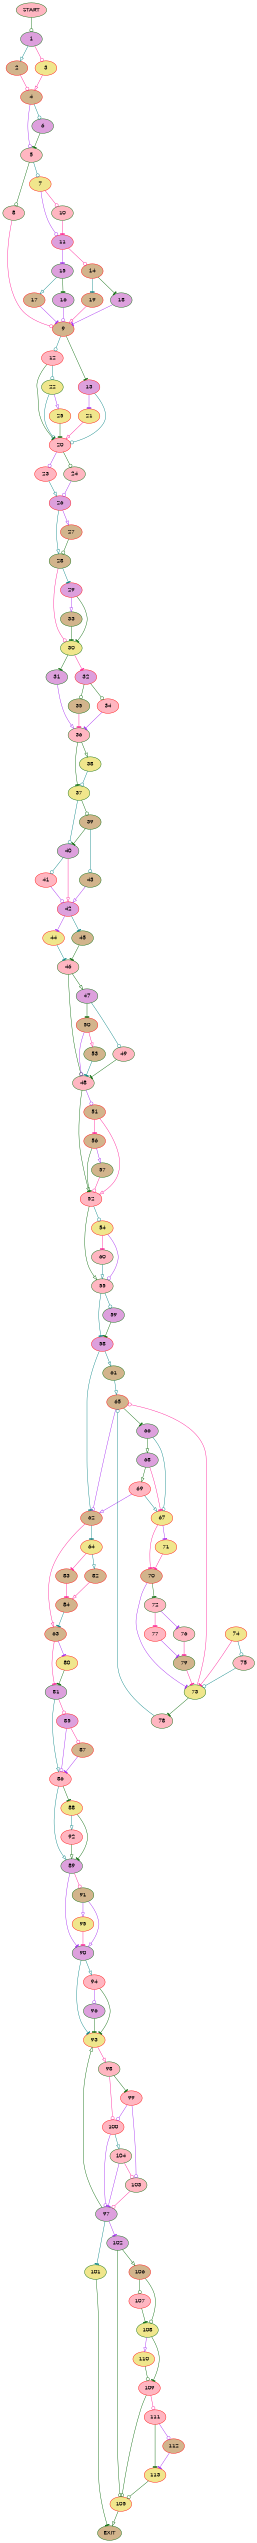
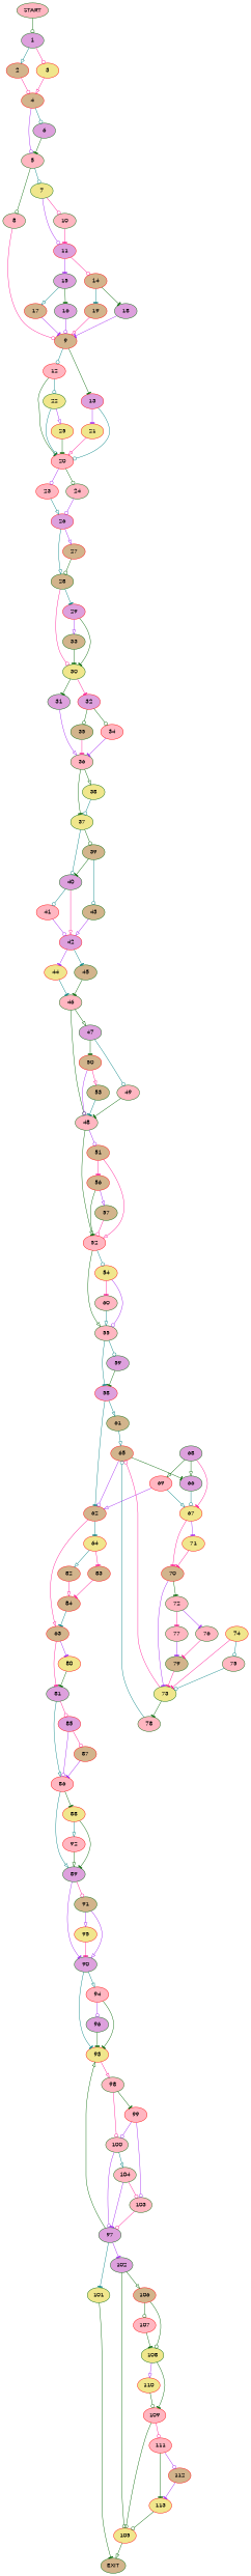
  digraph {
    fontname=Lato
    node [color=red fillcolor=lightpink fontname=Lato style=filled]
    edge [arrowhead=tee color=darkgreen fontname=Lato]
    n1 [color=darkgreen label=START]
    1 [color=darkgreen fillcolor=plum]
    2 [fillcolor=tan]
    3 [fillcolor=khaki]
    n5 [color=darkgreen fillcolor=tan label=EXIT]
    4 [fillcolor=tan]
    5 [color=darkgreen]
    6 [color=darkgreen fillcolor=plum]
-   7 [fillcolor=khaki]
+   7 [color=darkgreen fillcolor=khaki]
    8 [color=darkgreen]
    10 [color=darkgreen]
    11 [fillcolor=plum]
    9 [fillcolor=tan]
    14 [fillcolor=tan]
    15 [color=darkgreen fillcolor=plum]
    12
    13 [fillcolor=plum]
    20
    22 [color=darkgreen fillcolor=khaki]
    21 [fillcolor=khaki]
    18 [color=darkgreen fillcolor=plum]
    19 [fillcolor=tan]
    16 [color=darkgreen fillcolor=plum]
    17 [fillcolor=tan]
    23
    24 [color=darkgreen]
    25 [fillcolor=khaki]
    26 [fillcolor=plum]
    27 [fillcolor=tan]
    28 [color=darkgreen fillcolor=tan]
    29 [fillcolor=plum]
    30 [color=darkgreen fillcolor=khaki]
    33 [color=darkgreen fillcolor=tan]
    31 [color=darkgreen fillcolor=plum]
    32 [fillcolor=plum]
    36 [color=darkgreen]
    34
    35 [color=darkgreen fillcolor=tan]
    37 [color=darkgreen fillcolor=khaki]
    38 [color=darkgreen fillcolor=khaki]
    39 [color=darkgreen fillcolor=tan]
    40 [color=darkgreen fillcolor=plum]
    43 [color=darkgreen fillcolor=tan]
    41
    42 [fillcolor=plum]
    44 [fillcolor=khaki]
    45 [color=darkgreen fillcolor=tan]
    46 [color=darkgreen]
    47 [color=darkgreen fillcolor=plum]
    48 [color=darkgreen]
    49 [color=darkgreen]
    50 [fillcolor=tan]
    51 [fillcolor=tan]
    52
    53 [color=darkgreen fillcolor=tan]
    56 [fillcolor=tan]
    54 [fillcolor=khaki]
    55 [color=darkgreen]
    57 [color=darkgreen fillcolor=tan]
    60 [color=darkgreen]
    58 [fillcolor=plum]
    59 [color=darkgreen fillcolor=plum]
    61 [color=darkgreen fillcolor=tan]
    62 [fillcolor=tan]
    65 [fillcolor=tan]
    63 [fillcolor=tan]
    64 [fillcolor=khaki]
    66 [color=darkgreen fillcolor=plum]
    80 [fillcolor=khaki]
    81 [color=darkgreen fillcolor=plum]
    82 [fillcolor=tan]
    83 [fillcolor=tan]
    85 [fillcolor=plum]
    86
    84 [fillcolor=tan]
    67 [fillcolor=khaki]
    68 [color=darkgreen fillcolor=plum]
    70 [fillcolor=tan]
    71 [fillcolor=khaki]
    69
    72 [color=darkgreen]
    73 [color=darkgreen fillcolor=khaki]
    76 [color=darkgreen]
-   77
+   77 [color=darkgreen]
    78 [color=darkgreen]
    74 [fillcolor=khaki]
    75 [color=darkgreen]
    79 [color=darkgreen fillcolor=tan]
    87 [fillcolor=tan]
    88 [fillcolor=khaki]
    89 [color=darkgreen fillcolor=plum]
    92
    90 [color=darkgreen fillcolor=plum]
    91 [color=darkgreen fillcolor=tan]
    93 [fillcolor=khaki]
    94
    95 [fillcolor=khaki]
    98 [color=darkgreen]
    96 [color=darkgreen fillcolor=plum]
    97 [color=darkgreen fillcolor=plum]
    101 [color=darkgreen fillcolor=khaki]
    102 [color=darkgreen fillcolor=plum]
    99
-   100
+   100 [color=darkgreen]
    105 [fillcolor=khaki]
    106 [fillcolor=tan]
    103 [color=darkgreen]
    104 [color=darkgreen]
    107
    108 [color=darkgreen fillcolor=khaki]
    109
    110 [fillcolor=khaki]
    111
    112 [fillcolor=tan]
    113 [fillcolor=khaki]
    n1 -> 1 [arrowhead=odot]
    1 -> 2 [arrowhead=onormal color=teal]
    1 -> 3 [arrowhead=odot color=deeppink]
    2 -> 4 [arrowhead=odot color=deeppink]
    3 -> 4 [arrowhead=onormal color=deeppink]
    4 -> 5 [arrowhead=odot color=purple]
    4 -> 6 [arrowhead=odot color=teal]
    5 -> 7 [arrowhead=odot color=teal]
    5 -> 8 [arrowhead=odot]
    6 -> 5
    7 -> 10 [arrowhead=odot color=deeppink]
    7 -> 11 [arrowhead=odot color=purple]
    8 -> 9 [arrowhead=odot color=deeppink]
    10 -> 11 [color=deeppink]
    11 -> 14 [arrowhead=odot color=deeppink]
    11 -> 15 [color=purple]
    9 -> 12 [arrowhead=odot color=teal]
    9 -> 13
    14 -> 18
    14 -> 19 [color=teal]
    15 -> 16
    15 -> 17 [arrowhead=onormal color=teal]
    12 -> 20
    12 -> 22 [arrowhead=odot color=teal]
    13 -> 20 [arrowhead=odot color=teal]
    13 -> 21 [color=purple]
    20 -> 23 [arrowhead=odot color=purple]
    20 -> 24 [arrowhead=odot]
    22 -> 20 [arrowhead=odot color=teal]
    22 -> 25 [arrowhead=onormal color=purple]
    21 -> 20 [arrowhead=onormal color=deeppink]
    18 -> 9 [color=purple]
    19 -> 9 [arrowhead=onormal color=deeppink]
    16 -> 9 [arrowhead=odot color=purple]
    17 -> 9 [color=purple]
    23 -> 26 [arrowhead=onormal color=teal]
    24 -> 26 [arrowhead=odot color=purple]
    25 -> 20
    26 -> 27 [arrowhead=onormal color=purple]
    26 -> 28 [arrowhead=onormal color=teal]
    27 -> 28 [arrowhead=odot]
    28 -> 29 [color=teal]
    28 -> 30 [arrowhead=odot color=deeppink]
    29 -> 30
    29 -> 33 [arrowhead=onormal color=purple]
    30 -> 31
    30 -> 32 [color=deeppink]
    33 -> 30
    31 -> 36 [arrowhead=onormal color=purple]
    32 -> 34 [arrowhead=odot]
    32 -> 35 [arrowhead=odot]
    36 -> 37
    36 -> 38 [arrowhead=onormal]
    34 -> 36 [color=purple]
    35 -> 36 [color=deeppink]
    37 -> 39 [arrowhead=odot]
    37 -> 40 [arrowhead=odot color=teal]
    38 -> 37 [arrowhead=odot color=teal]
    39 -> 40
    39 -> 43 [arrowhead=odot color=teal]
    40 -> 41 [arrowhead=odot color=teal]
    40 -> 42 [arrowhead=onormal color=deeppink]
    43 -> 42 [arrowhead=onormal color=purple]
    41 -> 42 [arrowhead=odot color=purple]
    42 -> 44 [color=purple]
    42 -> 45 [color=teal]
    44 -> 46 [color=teal]
    45 -> 46
    46 -> 47 [arrowhead=onormal]
    46 -> 48 [arrowhead=odot]
    47 -> 49 [arrowhead=odot color=teal]
    47 -> 50
    48 -> 51 [arrowhead=odot color=purple]
    48 -> 52 [arrowhead=onormal]
    49 -> 48
    50 -> 48 [arrowhead=odot color=purple]
    50 -> 53 [arrowhead=onormal color=deeppink]
    51 -> 52 [arrowhead=onormal color=deeppink]
    51 -> 56 [color=deeppink]
    52 -> 54 [arrowhead=odot color=teal]
    52 -> 55 [arrowhead=onormal]
    53 -> 48 [color=teal]
    56 -> 52
    56 -> 57 [arrowhead=onormal color=purple]
    54 -> 55 [arrowhead=odot color=purple]
    54 -> 60 [color=deeppink]
    55 -> 58 [color=teal]
    55 -> 59 [arrowhead=odot color=teal]
    57 -> 52 [arrowhead=odot color=deeppink]
    60 -> 55 [arrowhead=onormal color=teal]
    58 -> 61 [arrowhead=onormal color=teal]
    58 -> 62 [color=teal]
    59 -> 58
    61 -> 65 [arrowhead=onormal color=teal]
    62 -> 63 [arrowhead=onormal color=deeppink]
    62 -> 64 [color=teal]
    65 -> 62 [arrowhead=odot color=purple]
    65 -> 66
    63 -> 80 [color=purple]
    63 -> 81 [color=deeppink]
    64 -> 82 [arrowhead=onormal color=teal]
    64 -> 83 [color=deeppink]
    66 -> 67 [arrowhead=odot color=teal]
-   66 -> 68 [arrowhead=onormal]
+   68 -> 66 [arrowhead=onormal]
    80 -> 81
    81 -> 85 [arrowhead=odot color=deeppink]
    81 -> 86 [arrowhead=onormal color=teal]
    82 -> 84 [arrowhead=onormal color=deeppink]
    83 -> 84 [color=deeppink]
    85 -> 86 [arrowhead=odot color=purple]
    85 -> 87 [arrowhead=odot color=deeppink]
    86 -> 88
    86 -> 89 [arrowhead=onormal color=teal]
    84 -> 63 [color=teal]
    67 -> 70 [color=deeppink]
    67 -> 71 [color=purple]
    68 -> 67 [color=deeppink]
    68 -> 69 [arrowhead=onormal]
    70 -> 72
    70 -> 73 [color=purple]
    71 -> 70 [color=deeppink]
    69 -> 62 [arrowhead=onormal color=purple]
    69 -> 67 [arrowhead=onormal color=teal]
    72 -> 76 [color=purple]
    72 -> 77 [color=deeppink]
    73 -> 65 [arrowhead=odot color=deeppink]
    73 -> 78
    76 -> 79 [color=deeppink]
    77 -> 79 [color=purple]
    78 -> 65 [arrowhead=odot color=teal]
    74 -> 73 [color=deeppink]
    74 -> 75 [arrowhead=odot color=teal]
    75 -> 73 [arrowhead=odot color=teal]
    79 -> 73 [color=deeppink]
    87 -> 86 [color=purple]
    88 -> 89
    88 -> 92 [arrowhead=onormal color=teal]
    89 -> 90 [color=purple]
    89 -> 91 [arrowhead=odot color=deeppink]
    92 -> 89 [arrowhead=onormal]
    90 -> 93 [color=teal]
    90 -> 94 [arrowhead=onormal color=teal]
    91 -> 90 [arrowhead=onormal color=purple]
    91 -> 95 [arrowhead=onormal color=purple]
    93 -> 98 [arrowhead=onormal color=deeppink]
    94 -> 93
    94 -> 96 [arrowhead=odot color=purple]
    95 -> 90 [color=deeppink]
    98 -> 99
    98 -> 100 [arrowhead=odot color=deeppink]
    96 -> 93
    97 -> 93 [arrowhead=onormal]
    97 -> 101 [color=teal]
    97 -> 102 [color=purple]
    101 -> n5
    102 -> 105 [arrowhead=odot]
    102 -> 106 [arrowhead=onormal]
    99 -> 100 [arrowhead=odot color=purple]
    99 -> 103 [arrowhead=odot color=purple]
    100 -> 97 [arrowhead=odot color=purple]
    100 -> 104 [arrowhead=onormal color=teal]
    105 -> n5 [arrowhead=onormal]
    106 -> 107 [arrowhead=odot]
    106 -> 108 [arrowhead=odot]
    103 -> 97 [arrowhead=odot color=deeppink]
    104 -> 97 [color=purple]
    104 -> 103 [arrowhead=odot color=deeppink]
    107 -> 108
    108 -> 109
    108 -> 110 [arrowhead=onormal color=purple]
    109 -> 105 [arrowhead=odot]
    109 -> 111 [arrowhead=odot color=deeppink]
    110 -> 109 [arrowhead=odot]
    111 -> 112 [arrowhead=odot color=purple]
    111 -> 113
    112 -> 113 [color=purple]
    113 -> 105 [arrowhead=odot]
  }
